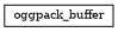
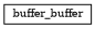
  digraph {
    rankdir=TB
    fontname="DejaVu Serif"
-   n1 [color=black fillcolor=white fontname="DejaVu Serif" fontsize=10 height=0.2 label=oggpack_buffer shape=record style=filled width=0.4]
+   n1 [color=black fillcolor=white fontname="DejaVu Serif" fontsize=10 height=0.2 label=buffer_buffer shape=record style=filled width=0.4]
  }
